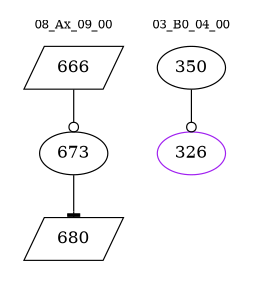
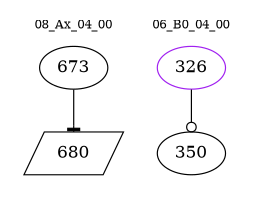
  digraph {
    node [color=black shape=ellipse]
    edge [arrowhead=odot color=black]
-   n1 [label=666 shape=parallelogram]
    n2 [label=673]
    n3 [label=680 shape=parallelogram]
    n4 [color=purple label=326]
    n5 [label=350]
    subgraph cluster_1 {
      color=white
      fontsize=10
-     label="08_Ax_09_00"
-     n1
+     label="08_Ax_04_00"
      n2
      n3
    }
    subgraph cluster_2 {
      color=white
      fontsize=10
-     label="03_B0_04_00"
+     label="06_B0_04_00"
      n4
      n5
    }
-   n1 -> n2
    n2 -> n3 [arrowhead=tee]
-   n5 -> n4
+   n4 -> n5
  }
